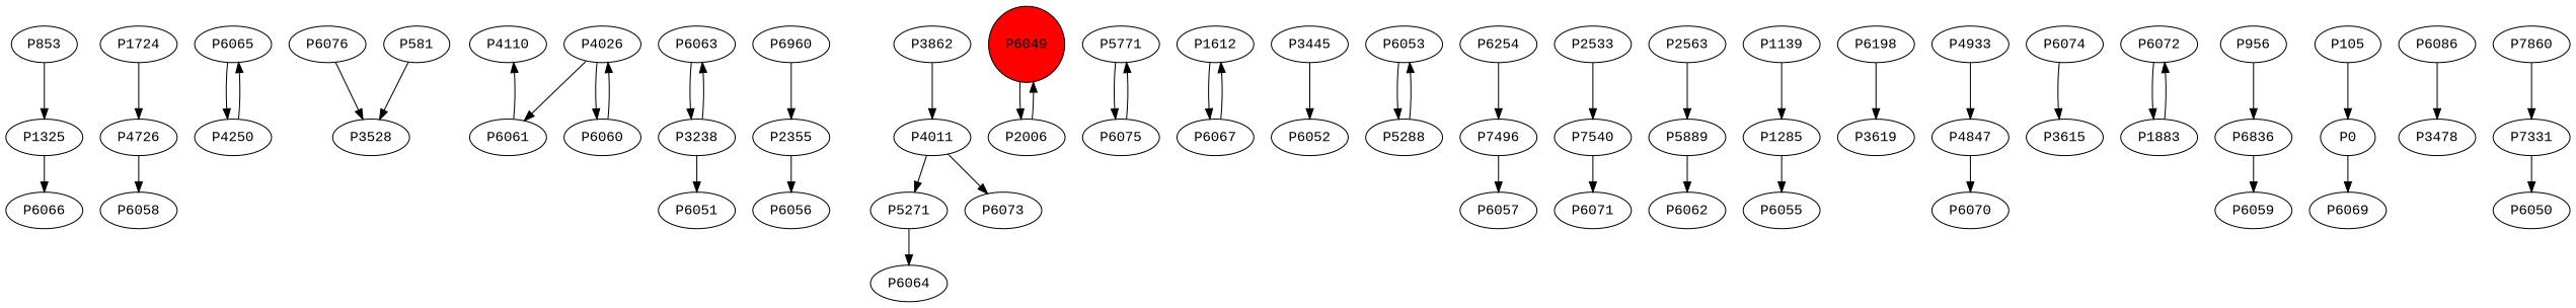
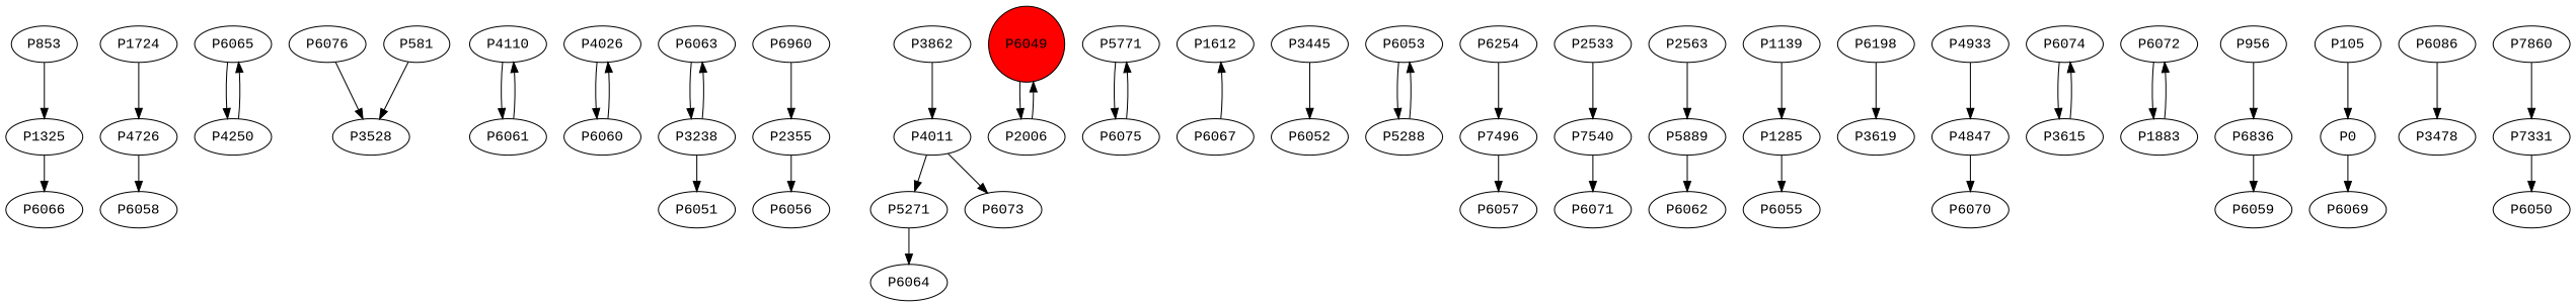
  digraph {
    fontname="Liberation Mono"
    node [fontname="Liberation Mono"]
    edge [fontname="Liberation Mono"]
    P1325
    P6066
    P1724
    P4726
    P6058
    P6065
    P4250
    n8 [label=P853]
    P6076
    P3528
    P4110
    P6061
    P4026
    P6060
    P6063
    P3238
    P6051
    P6960
    P2355
    P6056
    n21 [label=P4011]
    P5271
    P6073
    P6064
    P6049 [fillcolor=red shape=circle style=filled]
    P2006
    P5771
    P6075
    P3862
    P1612
    P6067
    P3445
    P6052
    P6053
    P5288
    P6254
    P7496
    P6057
    P7540
    P6071
    P5889
    P6062
    P1285
    P6055
    P6198
    P3619
    P4847
    P6070
    P6074
    P3615
    P6072
    P1883
    P2563
    P581
    P6836
    P6059
    P2533
    P105
    P0
    P6069
    P6086
    P3478
    P1139
    P7331
    P6050
    P7860
    P956
    P4933
    P1325 -> P6066
    P1724 -> P4726
    P4726 -> P6058
    P6065 -> P4250
    P4250 -> P6065
    n8 -> P1325
    P6076 -> P3528
-   P4026 -> P6061
+   P4110 -> P6061
    P6061 -> P4110
    P4026 -> P6060
    P6060 -> P4026
    P6063 -> P3238
    P3238 -> P6063
    P3238 -> P6051
    P6960 -> P2355
    P2355 -> P6056
    n21 -> P5271
    n21 -> P6073
    P5271 -> P6064
    P6049 -> P2006
    P2006 -> P6049
    P5771 -> P6075
    P6075 -> P5771
    P3862 -> n21
-   P1612 -> P6067
    P6067 -> P1612
    P3445 -> P6052
    P6053 -> P5288
    P5288 -> P6053
    P6254 -> P7496
    P7496 -> P6057
    P7540 -> P6071
    P5889 -> P6062
    P1285 -> P6055
    P6198 -> P3619
    P4847 -> P6070
    P6074 -> P3615
+   P3615 -> P6074
    P6072 -> P1883
    P1883 -> P6072
    P2563 -> P5889
    P581 -> P3528
    P6836 -> P6059
    P2533 -> P7540
    P105 -> P0
    P0 -> P6069
    P6086 -> P3478
    P1139 -> P1285
    P7331 -> P6050
    P7860 -> P7331
    P956 -> P6836
    P4933 -> P4847
  }
